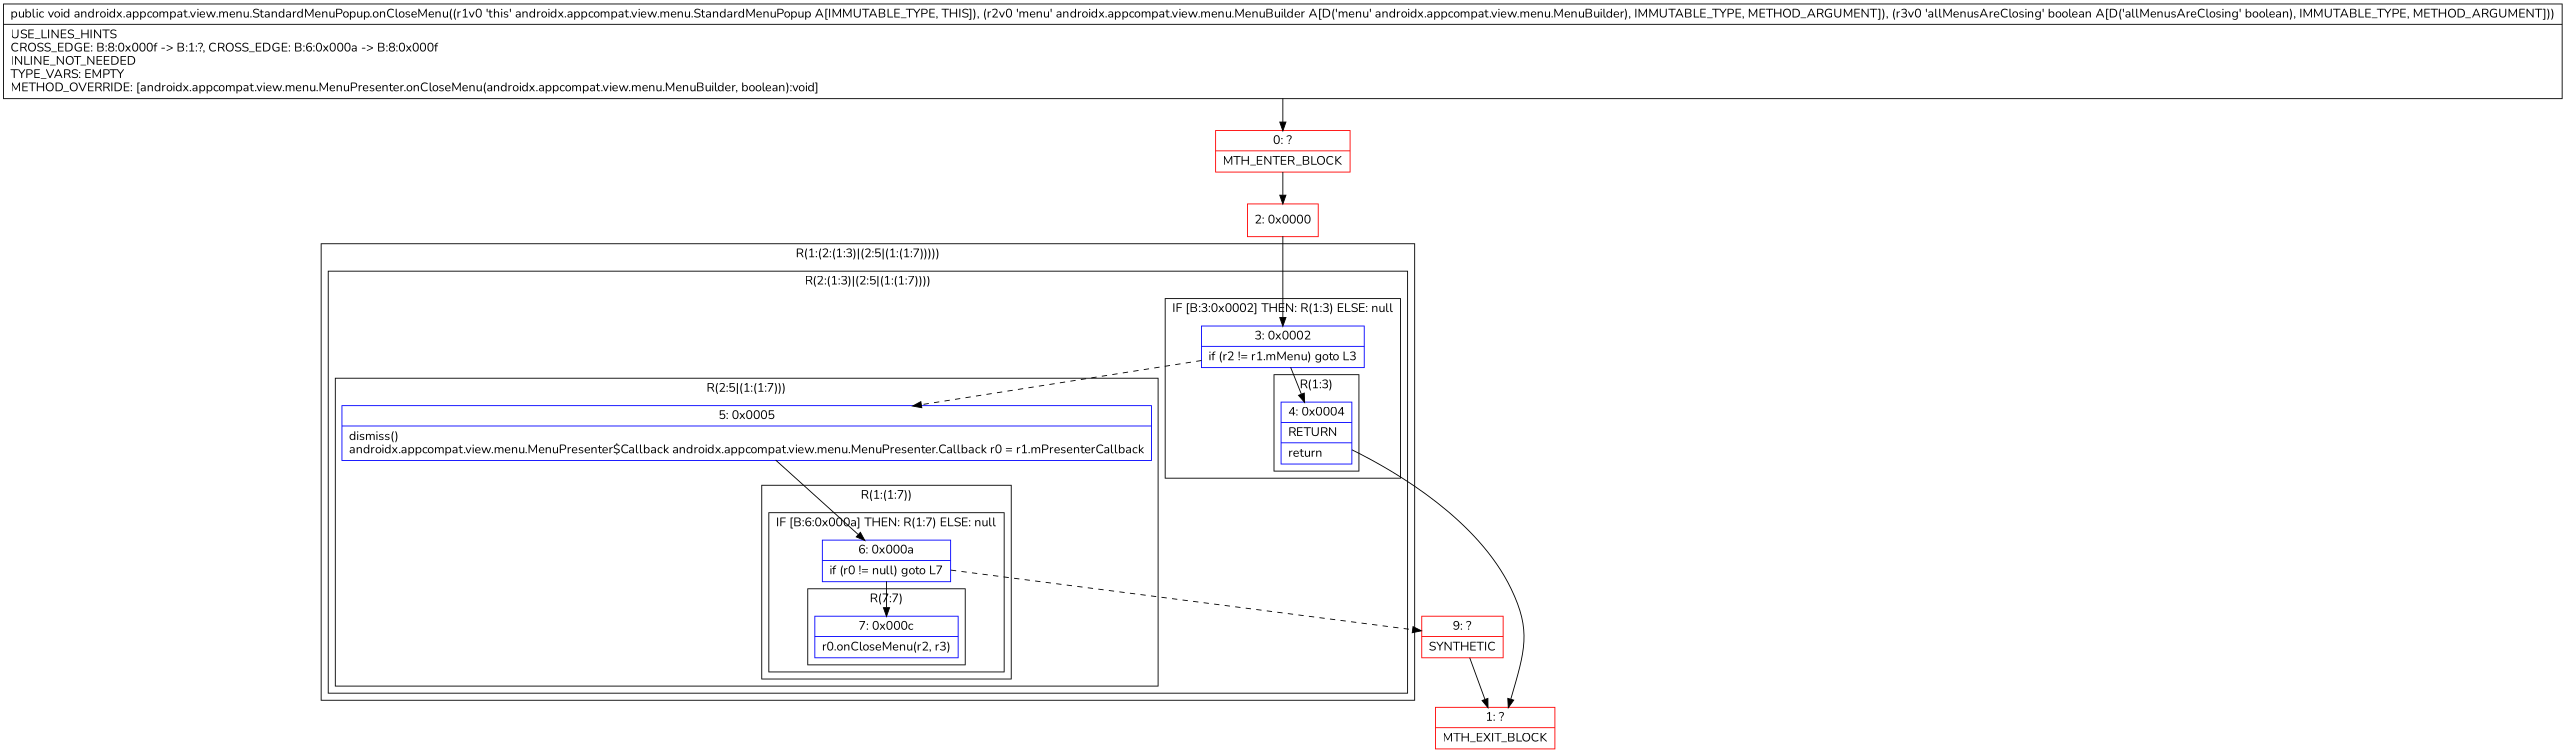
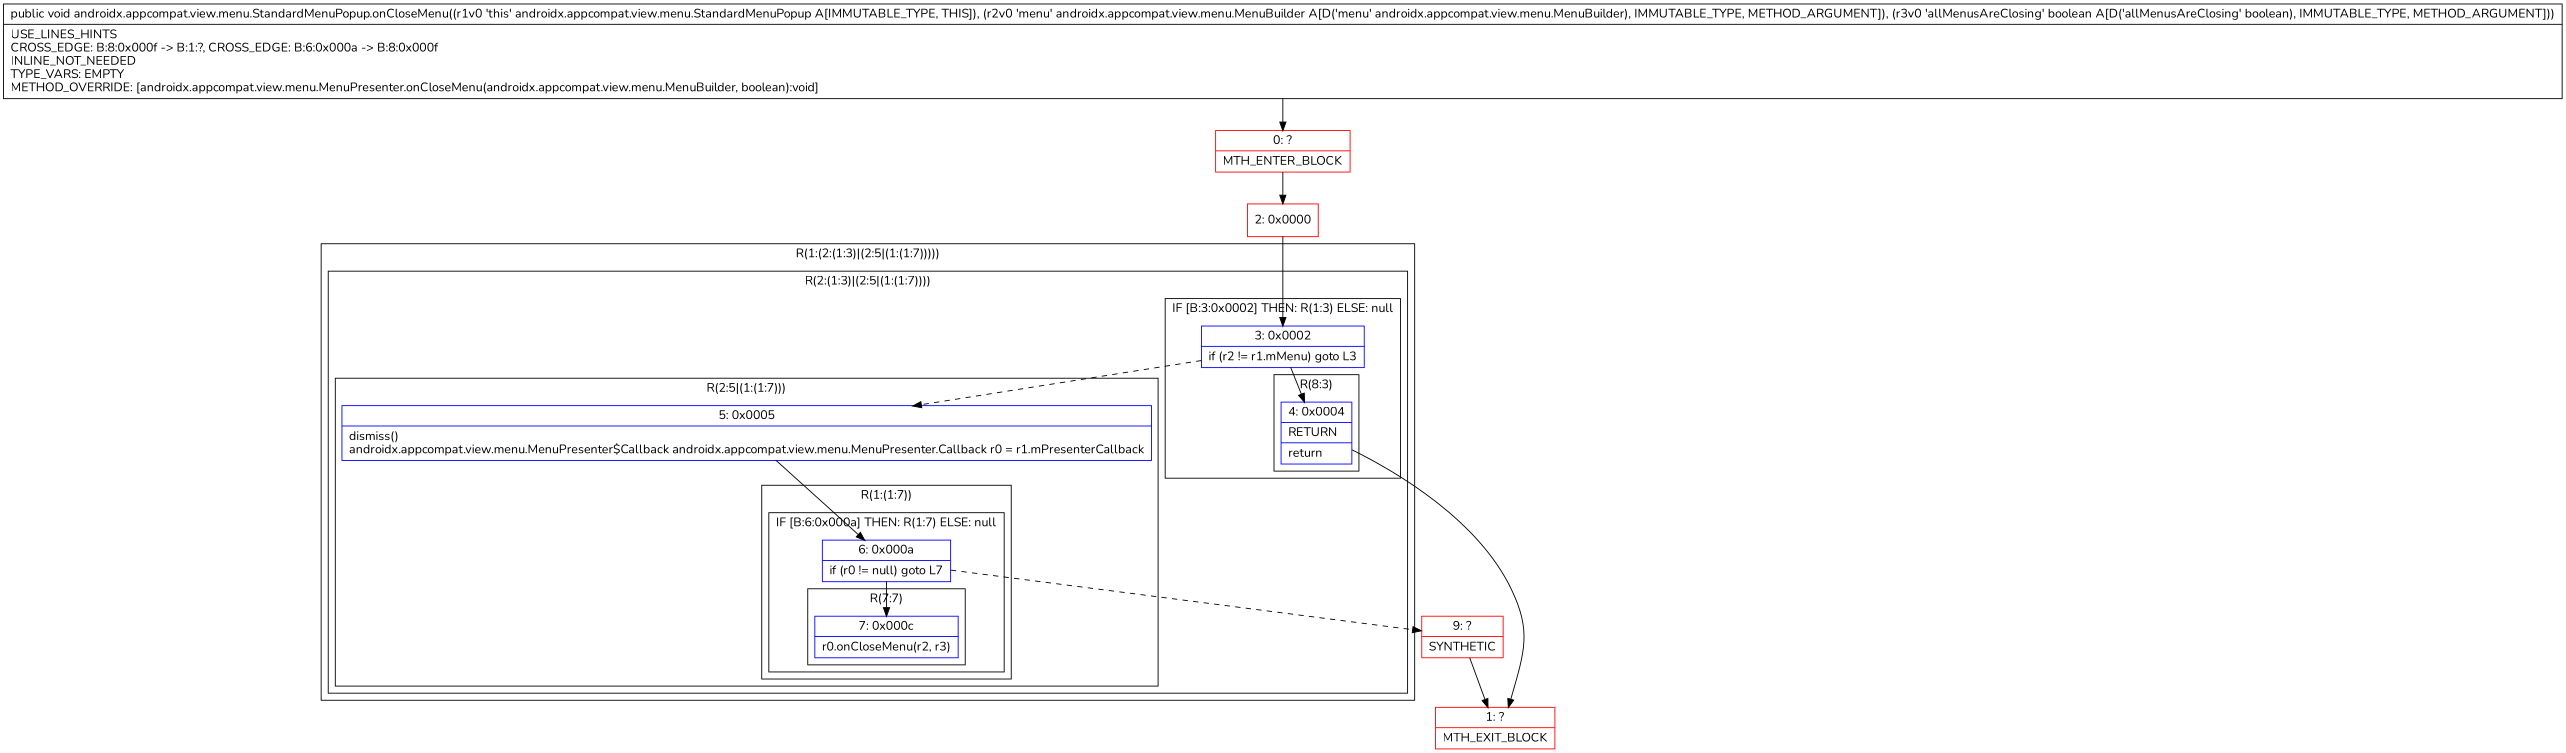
  digraph {
    fontname=Nunito
    node [color=blue fontname=Nunito shape=record]
    edge [fontname=Nunito]
    n1 [label="{4\:\ 0x0004|RETURN\l|return\l}"]
    n2 [label="{3\:\ 0x0002|if (r2 != r1.mMenu) goto L3\l}"]
    n3 [label="{7\:\ 0x000c|r0.onCloseMenu(r2, r3)\l}"]
    n4 [label="{6\:\ 0x000a|if (r0 != null) goto L7\l}"]
    n5 [label="{5\:\ 0x0005|dismiss()\landroidx.appcompat.view.menu.MenuPresenter$Callback androidx.appcompat.view.menu.MenuPresenter.Callback r0 = r1.mPresenterCallback\l}"]
    n6 [color=red label="{1\:\ ?|MTH_EXIT_BLOCK\l}"]
    n7 [color=red label="{9\:\ ?|SYNTHETIC\l}"]
    n8 [color=red label="{0\:\ ?|MTH_ENTER_BLOCK\l}"]
    n9 [color=red label="{2\:\ 0x0000}"]
    n10 [label="{public void androidx.appcompat.view.menu.StandardMenuPopup.onCloseMenu((r1v0 'this' androidx.appcompat.view.menu.StandardMenuPopup A[IMMUTABLE_TYPE, THIS]), (r2v0 'menu' androidx.appcompat.view.menu.MenuBuilder A[D('menu' androidx.appcompat.view.menu.MenuBuilder), IMMUTABLE_TYPE, METHOD_ARGUMENT]), (r3v0 'allMenusAreClosing' boolean A[D('allMenusAreClosing' boolean), IMMUTABLE_TYPE, METHOD_ARGUMENT]))  | USE_LINES_HINTS\lCROSS_EDGE: B:8:0x000f \-\> B:1:?, CROSS_EDGE: B:6:0x000a \-\> B:8:0x000f\lINLINE_NOT_NEEDED\lTYPE_VARS: EMPTY\lMETHOD_OVERRIDE: [androidx.appcompat.view.menu.MenuPresenter.onCloseMenu(androidx.appcompat.view.menu.MenuBuilder, boolean):void]\l}" color=""]
    subgraph cluster_1 {
      label="R(1:(2:(1:3)|(2:5|(1:(1:7)))))"
      subgraph cluster_2 {
        label="R(2:(1:3)|(2:5|(1:(1:7))))"
        subgraph cluster_3 {
          label="IF [B:3:0x0002] THEN: R(1:3) ELSE: null"
          n2
          subgraph cluster_4 {
-           label="R(1:3)"
+           label="R(8:3)"
            n1
          }
        }
        subgraph cluster_5 {
          label="R(2:5|(1:(1:7)))"
          n5
          subgraph cluster_6 {
            label="R(1:(1:7))"
            subgraph cluster_7 {
              label="IF [B:6:0x000a] THEN: R(1:7) ELSE: null"
              n4
              subgraph cluster_8 {
                label="R(7:7)"
                n3
              }
            }
          }
        }
      }
    }
    n1 -> n6
    n2 -> n1
    n2 -> n5 [style=dashed]
    n4 -> n3
    n4 -> n7 [style=dashed]
    n5 -> n4
    n7 -> n6
    n8 -> n9
    n9 -> n2
    n10 -> n8
  }
